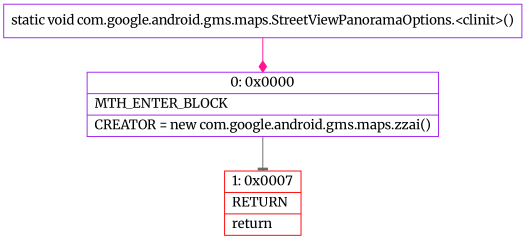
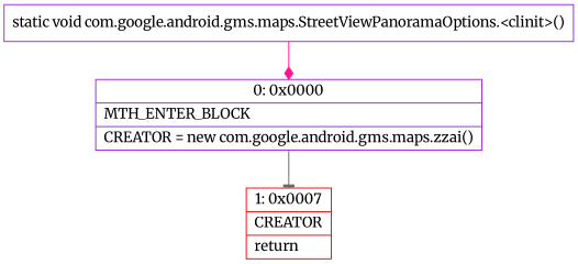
  digraph {
    fontname=Merriweather
    node [shape=record color=purple fontname=Merriweather]
    edge [style=solid fontname=Merriweather]
    n1 [label="{0\:\ 0x0000|MTH_ENTER_BLOCK\l|CREATOR = new com.google.android.gms.maps.zzai()\l}"]
-   n2 [label="{1\:\ 0x0007|RETURN\l|return\l}" color=red]
+   n2 [label="{1\:\ 0x0007|CREATOR\l|return\l}" color=red]
    n3 [label="{static void com.google.android.gms.maps.StreetViewPanoramaOptions.\<clinit\>() }"]
    n1 -> n2 [color=gray40 arrowhead=tee]
    n3 -> n1 [color=deeppink arrowhead=diamond]
  }
